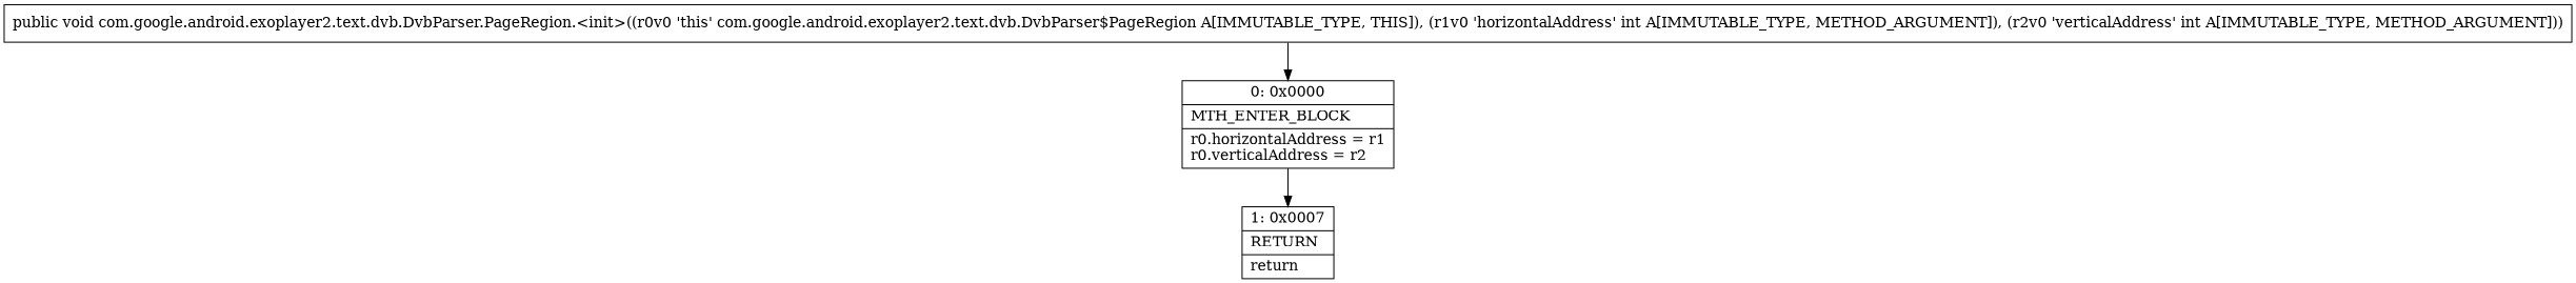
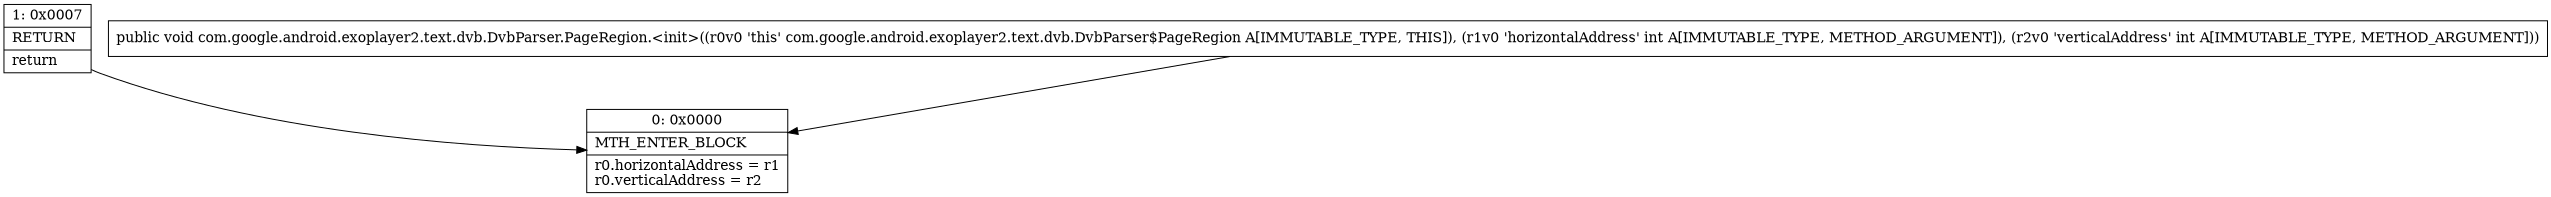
  digraph {
    node [shape=record]
    n1 [label="{0\:\ 0x0000|MTH_ENTER_BLOCK\l|r0.horizontalAddress = r1\lr0.verticalAddress = r2\l}"]
    n2 [label="{1\:\ 0x0007|RETURN\l|return\l}"]
    n3 [label="{public void com.google.android.exoplayer2.text.dvb.DvbParser.PageRegion.\<init\>((r0v0 'this' com.google.android.exoplayer2.text.dvb.DvbParser$PageRegion A[IMMUTABLE_TYPE, THIS]), (r1v0 'horizontalAddress' int A[IMMUTABLE_TYPE, METHOD_ARGUMENT]), (r2v0 'verticalAddress' int A[IMMUTABLE_TYPE, METHOD_ARGUMENT])) }"]
-   n1 -> n2
+   n2 -> n1
    n3 -> n1
  }
